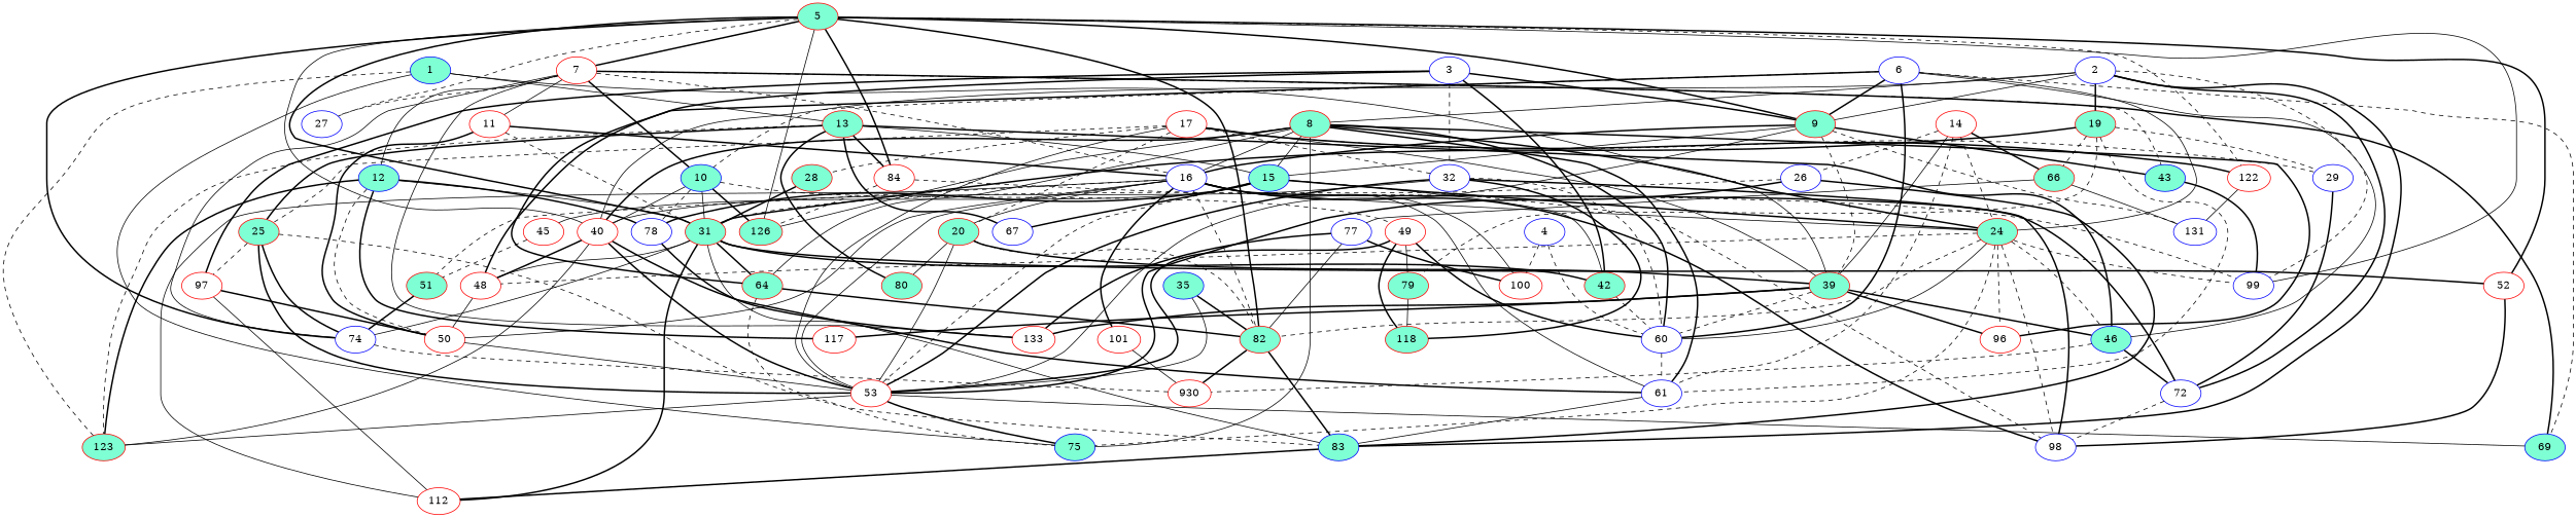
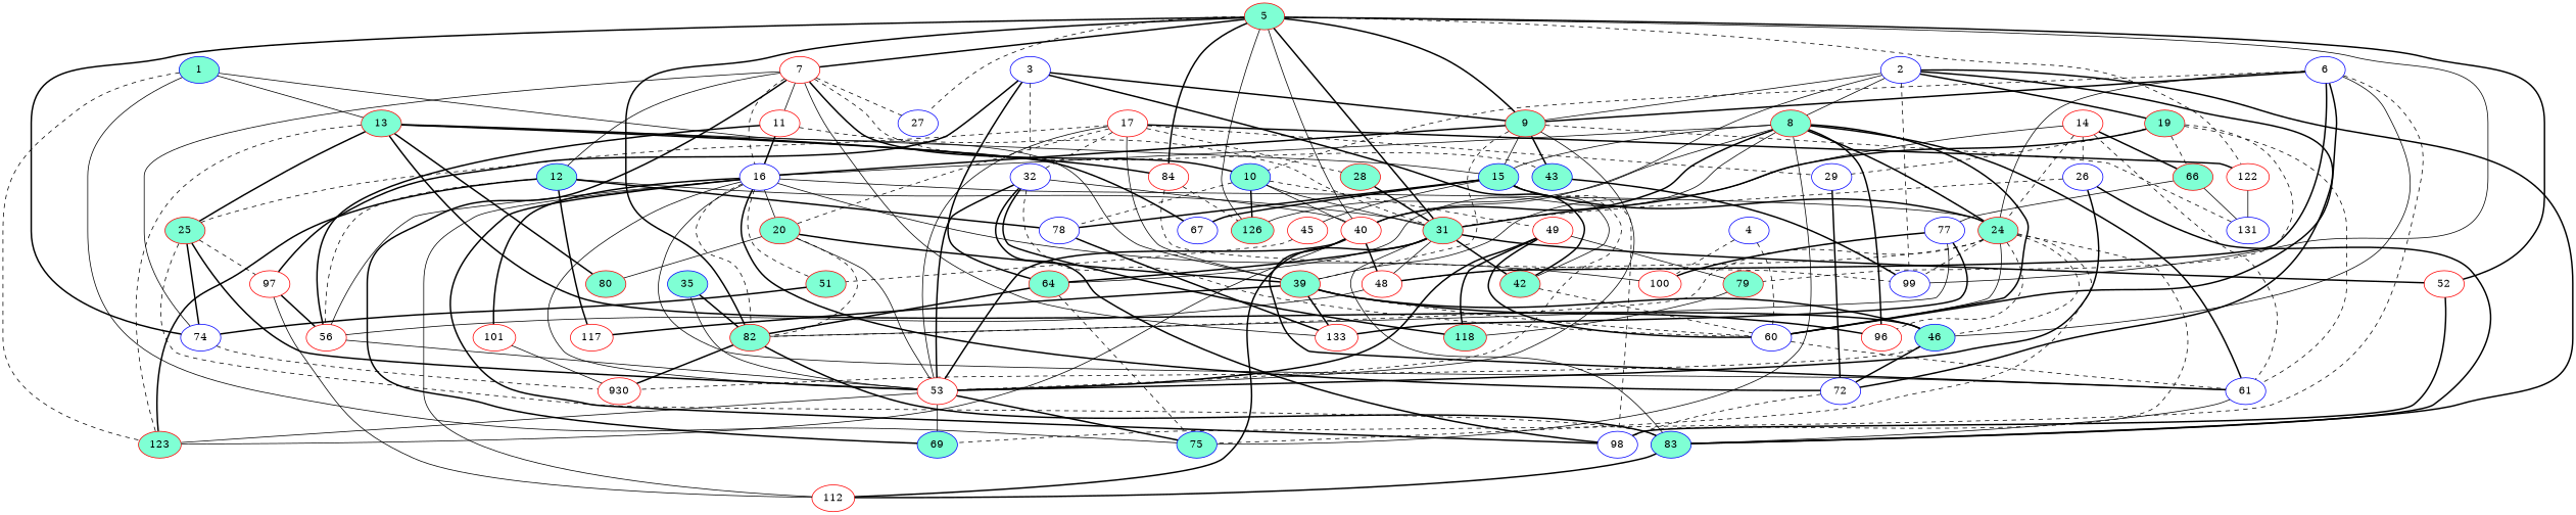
  graph {
    node [color=red fillcolor=white style=filled]
    edge [style=bold]
    1 [color=blue fillcolor=aquamarine super="+81"]
    13 [fillcolor=aquamarine super="+108"]
    39 [fillcolor=aquamarine super="+55+142+87"]
    75 [color=blue fillcolor=aquamarine super="+141"]
    123 [fillcolor=aquamarine]
    84
    46 [color=blue fillcolor=aquamarine super="+91"]
    15 [color=blue fillcolor=aquamarine super="+90+33"]
    25 [fillcolor=aquamarine super="+104+41"]
    67 [color=blue]
    80 [fillcolor=aquamarine]
    60 [color=blue super="+120"]
    133
    96
    117
    2 [color=blue super="+103"]
    8 [fillcolor=aquamarine super="+30+124"]
    9 [fillcolor=aquamarine super="+136+68"]
    19 [fillcolor=aquamarine super="+54"]
    40 [super="+89+47"]
    72 [color=blue]
    83 [color=blue fillcolor=aquamarine super="+107"]
    99 [color=blue]
    64 [fillcolor=aquamarine super="+119"]
    126 [fillcolor=aquamarine super="+138"]
    24 [fillcolor=aquamarine super="+37+65"]
    16 [color=blue super="+34+21+18+38"]
    61 [color=blue super="+115"]
    43 [color=blue fillcolor=aquamarine]
    53 [super="+70+93+85"]
    131 [color=blue]
    31 [fillcolor=aquamarine super="+94+102"]
    66 [fillcolor=aquamarine super="+106"]
    29 [color=blue]
    79 [fillcolor=aquamarine]
    48 [super="+71"]
    98 [color=blue super="+113"]
    112
    3 [color=blue]
    32 [color=blue super="+134"]
    42 [fillcolor=aquamarine super="+73"]
    97
    118 [fillcolor=aquamarine]
    82 [fillcolor=aquamarine super="+109"]
-   50 [super="+95+92"]
+   50 [super="+95+92" label=56]
    4 [color=blue]
    100
    5 [fillcolor=aquamarine super="+36+22+57"]
    7 [super="+86"]
    27 [color=blue]
    52
    74 [color=blue super="+139"]
    122
    10 [color=blue fillcolor=aquamarine super="+125"]
    69 [color=blue fillcolor=aquamarine]
    11 [super="+88"]
    12 [color=blue fillcolor=aquamarine super="+59"]
    n58 [label=930]
    6 [color=blue super="+56"]
    49 [super="+111"]
    78 [color=blue]
    20 [fillcolor=aquamarine super="+127"]
    51 [fillcolor=aquamarine]
    101
    45
    14
    26 [color=blue]
    77 [color=blue super="+116"]
    17 [super="+58"]
    28 [fillcolor=aquamarine]
    35 [color=blue fillcolor=aquamarine]
    1 -- 13 [style=solid]
    1 -- 39 [style=solid]
    1 -- 75 [style=solid]
    1 -- 123 [style=dashed]
    13 -- 123 [style=dashed]
    13 -- 84
    13 -- 46
    13 -- 15 [style=solid]
    13 -- 25
    13 -- 67
    13 -- 80
    39 -- 46
    39 -- 60 [style=dashed]
    39 -- 133
    39 -- 96
    39 -- 117
    84 -- 99 [style=dashed]
    84 -- 126 [style=dashed]
    46 -- 72
    46 -- n58 [style=dashed]
    15 -- 67 [weight=2]
    15 -- 24
    15 -- 53 [style=dashed]
    15 -- 98 [style=dashed]
    15 -- 42 [style=solid]
    15 -- 78
    15 -- 45 [style=solid]
    25 -- 83 [style=dashed]
    25 -- 53
    25 -- 97 [style=dashed]
    25 -- 74
    60 -- 61 [style=dashed]
    2 -- 8 [style=solid]
    2 -- 9 [style=solid]
    2 -- 19
    2 -- 40 [style=solid]
    2 -- 72
    2 -- 83
    2 -- 99 [style=dashed]
    8 -- 75 [style=solid weight=2]
    8 -- 15 [style=solid]
    8 -- 60
    8 -- 96
    8 -- 40
    8 -- 64 [style=solid]
    8 -- 126 [style=solid]
    8 -- 24
    8 -- 16 [style=solid weight=2]
    8 -- 61
    9 -- 39 [style=dashed]
    9 -- 15 [style=solid]
    9 -- 16
    9 -- 43
    9 -- 53 [style=solid]
    9 -- 131 [style=dashed]
    19 -- 61 [style=dashed]
    19 -- 31
    19 -- 66 [style=dashed]
    19 -- 29 [style=dashed]
    19 -- 79 [style=dashed]
    40 -- 123 [style=solid]
    40 -- 61
    40 -- 53
    40 -- 48
    72 -- 98 [style=dashed]
    83 -- 112
    64 -- 75 [style=dashed]
    64 -- 82
    24 -- 75 [style=dashed]
    24 -- 46 [style=dashed]
    24 -- 60 [style=solid]
    24 -- 96 [style=dashed]
    24 -- 99 [style=dashed]
    24 -- 48 [style=dashed]
    24 -- 98 [style=dashed]
    24 -- 82 [style=dashed]
    16 -- 72
    16 -- 24 [style=solid weight=2]
    16 -- 61 [style=solid]
    16 -- 53 [style=solid]
    16 -- 98
    16 -- 112 [style=solid]
    16 -- 82 [style=dashed]
    16 -- 50 [style=solid]
    16 -- 100 [style=solid weight=2]
    16 -- 20 [style=solid weight=2]
    16 -- 51 [style=dashed]
    16 -- 101
    61 -- 83 [style=solid]
    43 -- 99
    53 -- 75
    53 -- 123 [style=solid]
    53 -- 69 [style=solid]
    31 -- 83 [style=solid]
    31 -- 64
    31 -- 48 [style=solid]
    31 -- 112
    31 -- 42
    31 -- 52
-   31 -- 74 [style=solid]
    66 -- 131 [style=solid]
    66 -- 77 [style=solid]
    29 -- 72
    79 -- 118 [style=solid]
    48 -- 50 [style=solid]
    3 -- 9
    3 -- 64
    3 -- 32 [style=dashed]
    3 -- 42
    3 -- 97
    32 -- 60 [style=dashed]
    32 -- 40 [style=solid]
    32 -- 53
    32 -- 98
    32 -- 118
    42 -- 60 [style=dashed]
    97 -- 112 [style=solid]
    97 -- 50
    82 -- 83
    82 -- n58
    50 -- 53 [style=solid]
    4 -- 60 [style=dashed]
    4 -- 100 [style=dashed]
    5 -- 84
    5 -- 9
    5 -- 40 [style=solid]
    5 -- 99 [style=solid]
    5 -- 126 [style=solid]
    5 -- 31
    5 -- 82
    5 -- 7
    5 -- 27 [style=dashed]
    5 -- 52
    5 -- 74
    5 -- 122 [style=dashed]
    7 -- 133 [style=solid]
    7 -- 16 [style=dashed]
    7 -- 43 [style=dashed]
    7 -- 27 [style=dashed]
    7 -- 74 [style=solid]
    7 -- 10
    7 -- 69
    7 -- 11 [style=solid]
    7 -- 12 [style=solid]
    52 -- 98
    74 -- n58 [style=dashed]
    122 -- 131 [style=solid]
    10 -- 40 [style=solid]
    10 -- 126
    10 -- 31 [style=solid]
    10 -- 49 [style=dashed]
    10 -- 78 [style=dashed]
    11 -- 16
    11 -- 31 [style=dashed]
    11 -- 50
    12 -- 123
    12 -- 117
    12 -- 31 [style=solid]
    12 -- 50 [style=dashed]
    12 -- 78
    6 -- 46 [style=solid]
    6 -- 60
    6 -- 9
    6 -- 24 [style=solid]
    6 -- 48
    6 -- 10 [style=dashed]
    6 -- 69 [style=dashed]
    49 -- 60
    49 -- 53
    49 -- 79 [style=solid]
    49 -- 118
    78 -- 133
    20 -- 39
    20 -- 80 [style=solid]
    20 -- 53 [style=solid]
    20 -- 82 [style=dashed]
    51 -- 74
    101 -- n58 [style=solid]
    45 -- 51 [style=dashed]
    14 -- 39 [style=solid]
    14 -- 24 [style=dashed]
    14 -- 61 [style=dashed]
    14 -- 66
    14 -- 26 [style=dashed]
    26 -- 83
    26 -- 53
    26 -- 31 [style=dashed]
    77 -- 133
    77 -- 82 [style=solid]
    77 -- 100
    17 -- 39 [style=solid weight=2]
    17 -- 25 [style=dashed]
    17 -- 53 [style=solid]
    17 -- 29 [style=dashed]
    17 -- 32 [style=dashed]
    17 -- 122
    17 -- 20 [style=dashed]
    17 -- 28 [style=dashed]
    28 -- 31
    35 -- 53 [style=solid]
    35 -- 82
  }
